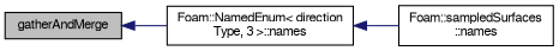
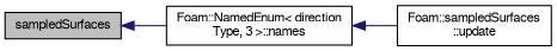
  digraph {
    rankdir=LR
    node [color=black fontname=FreeSans fontsize=10 shape=record]
    edge [color=midnightblue dir=back fontname=FreeSans fontsize=10 labelfontname=FreeSans labelfontsize=10 style=solid]
-   n1 [fillcolor=grey75 fontcolor=black height=0.2 label=gatherAndMerge style=filled width=0.4]
+   n1 [fillcolor=grey75 fontcolor=black height=0.2 label=sampledSurfaces style=filled width=0.4]
    n2 [height=0.2 label="Foam::NamedEnum\< direction\lType, 3 \>::names" width=0.4]
-   n3 [height=0.2 label="Foam::sampledSurfaces\l::names" width=0.4]
+   n3 [height=0.2 label="Foam::sampledSurfaces\l::update" width=0.4]
    n1 -> n2
    n2 -> n3
  }
